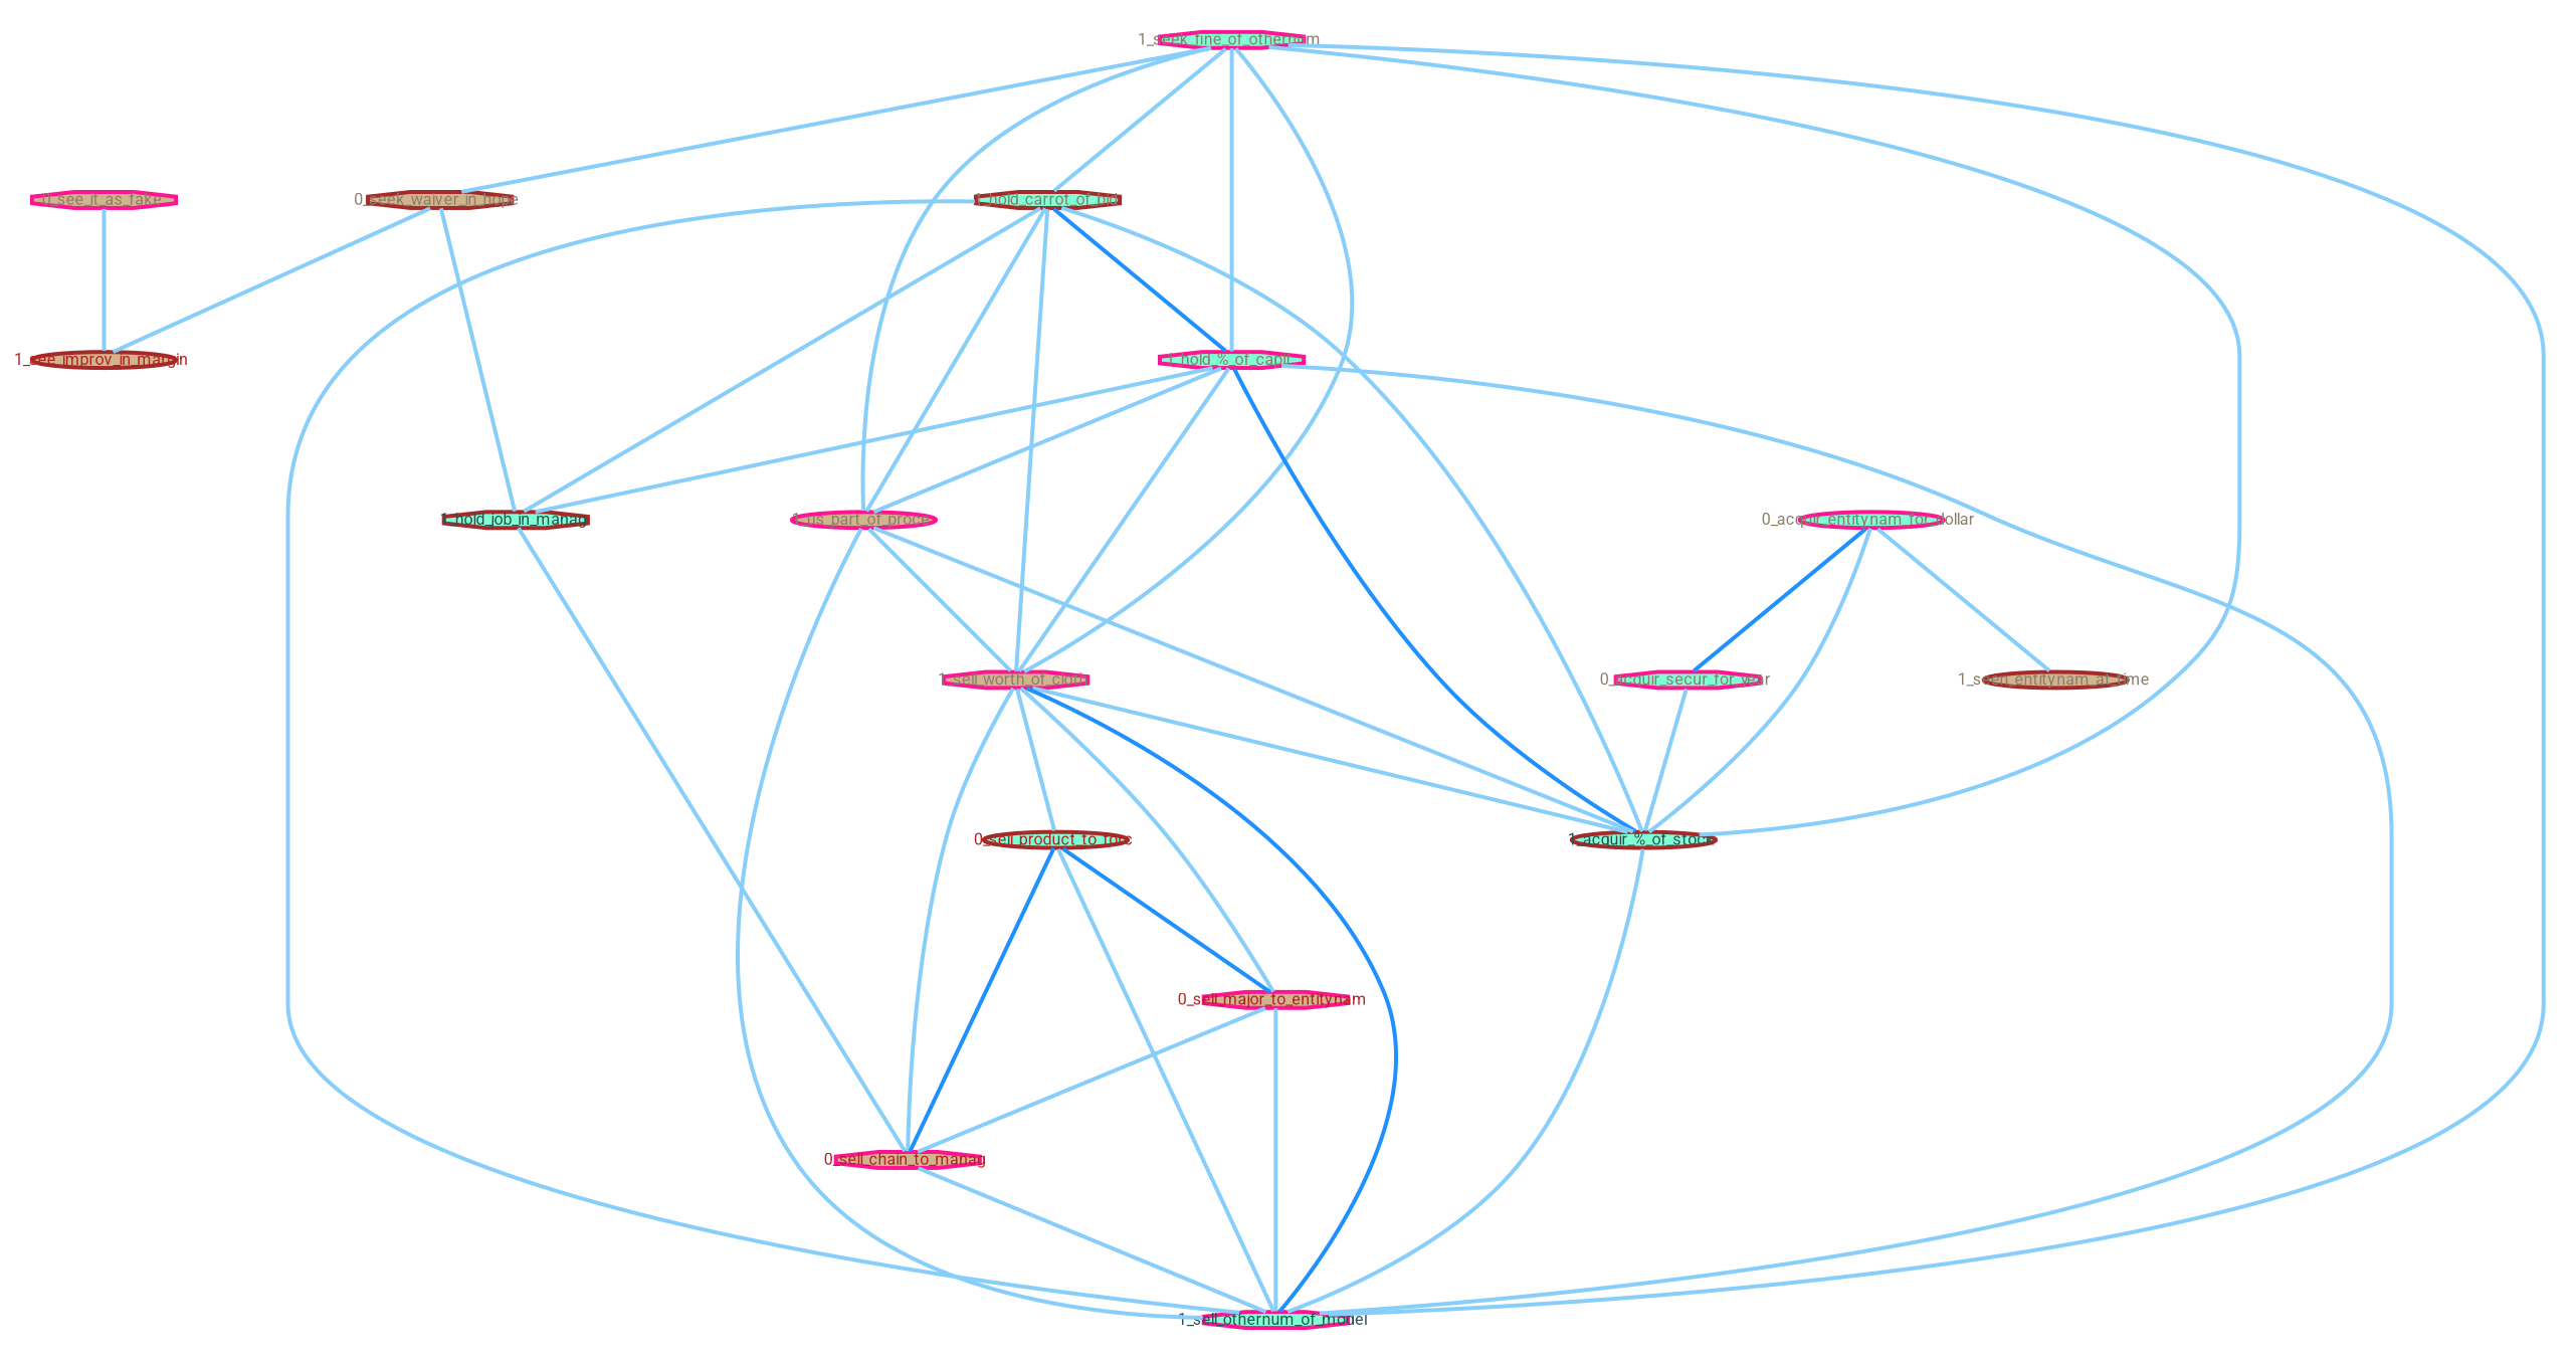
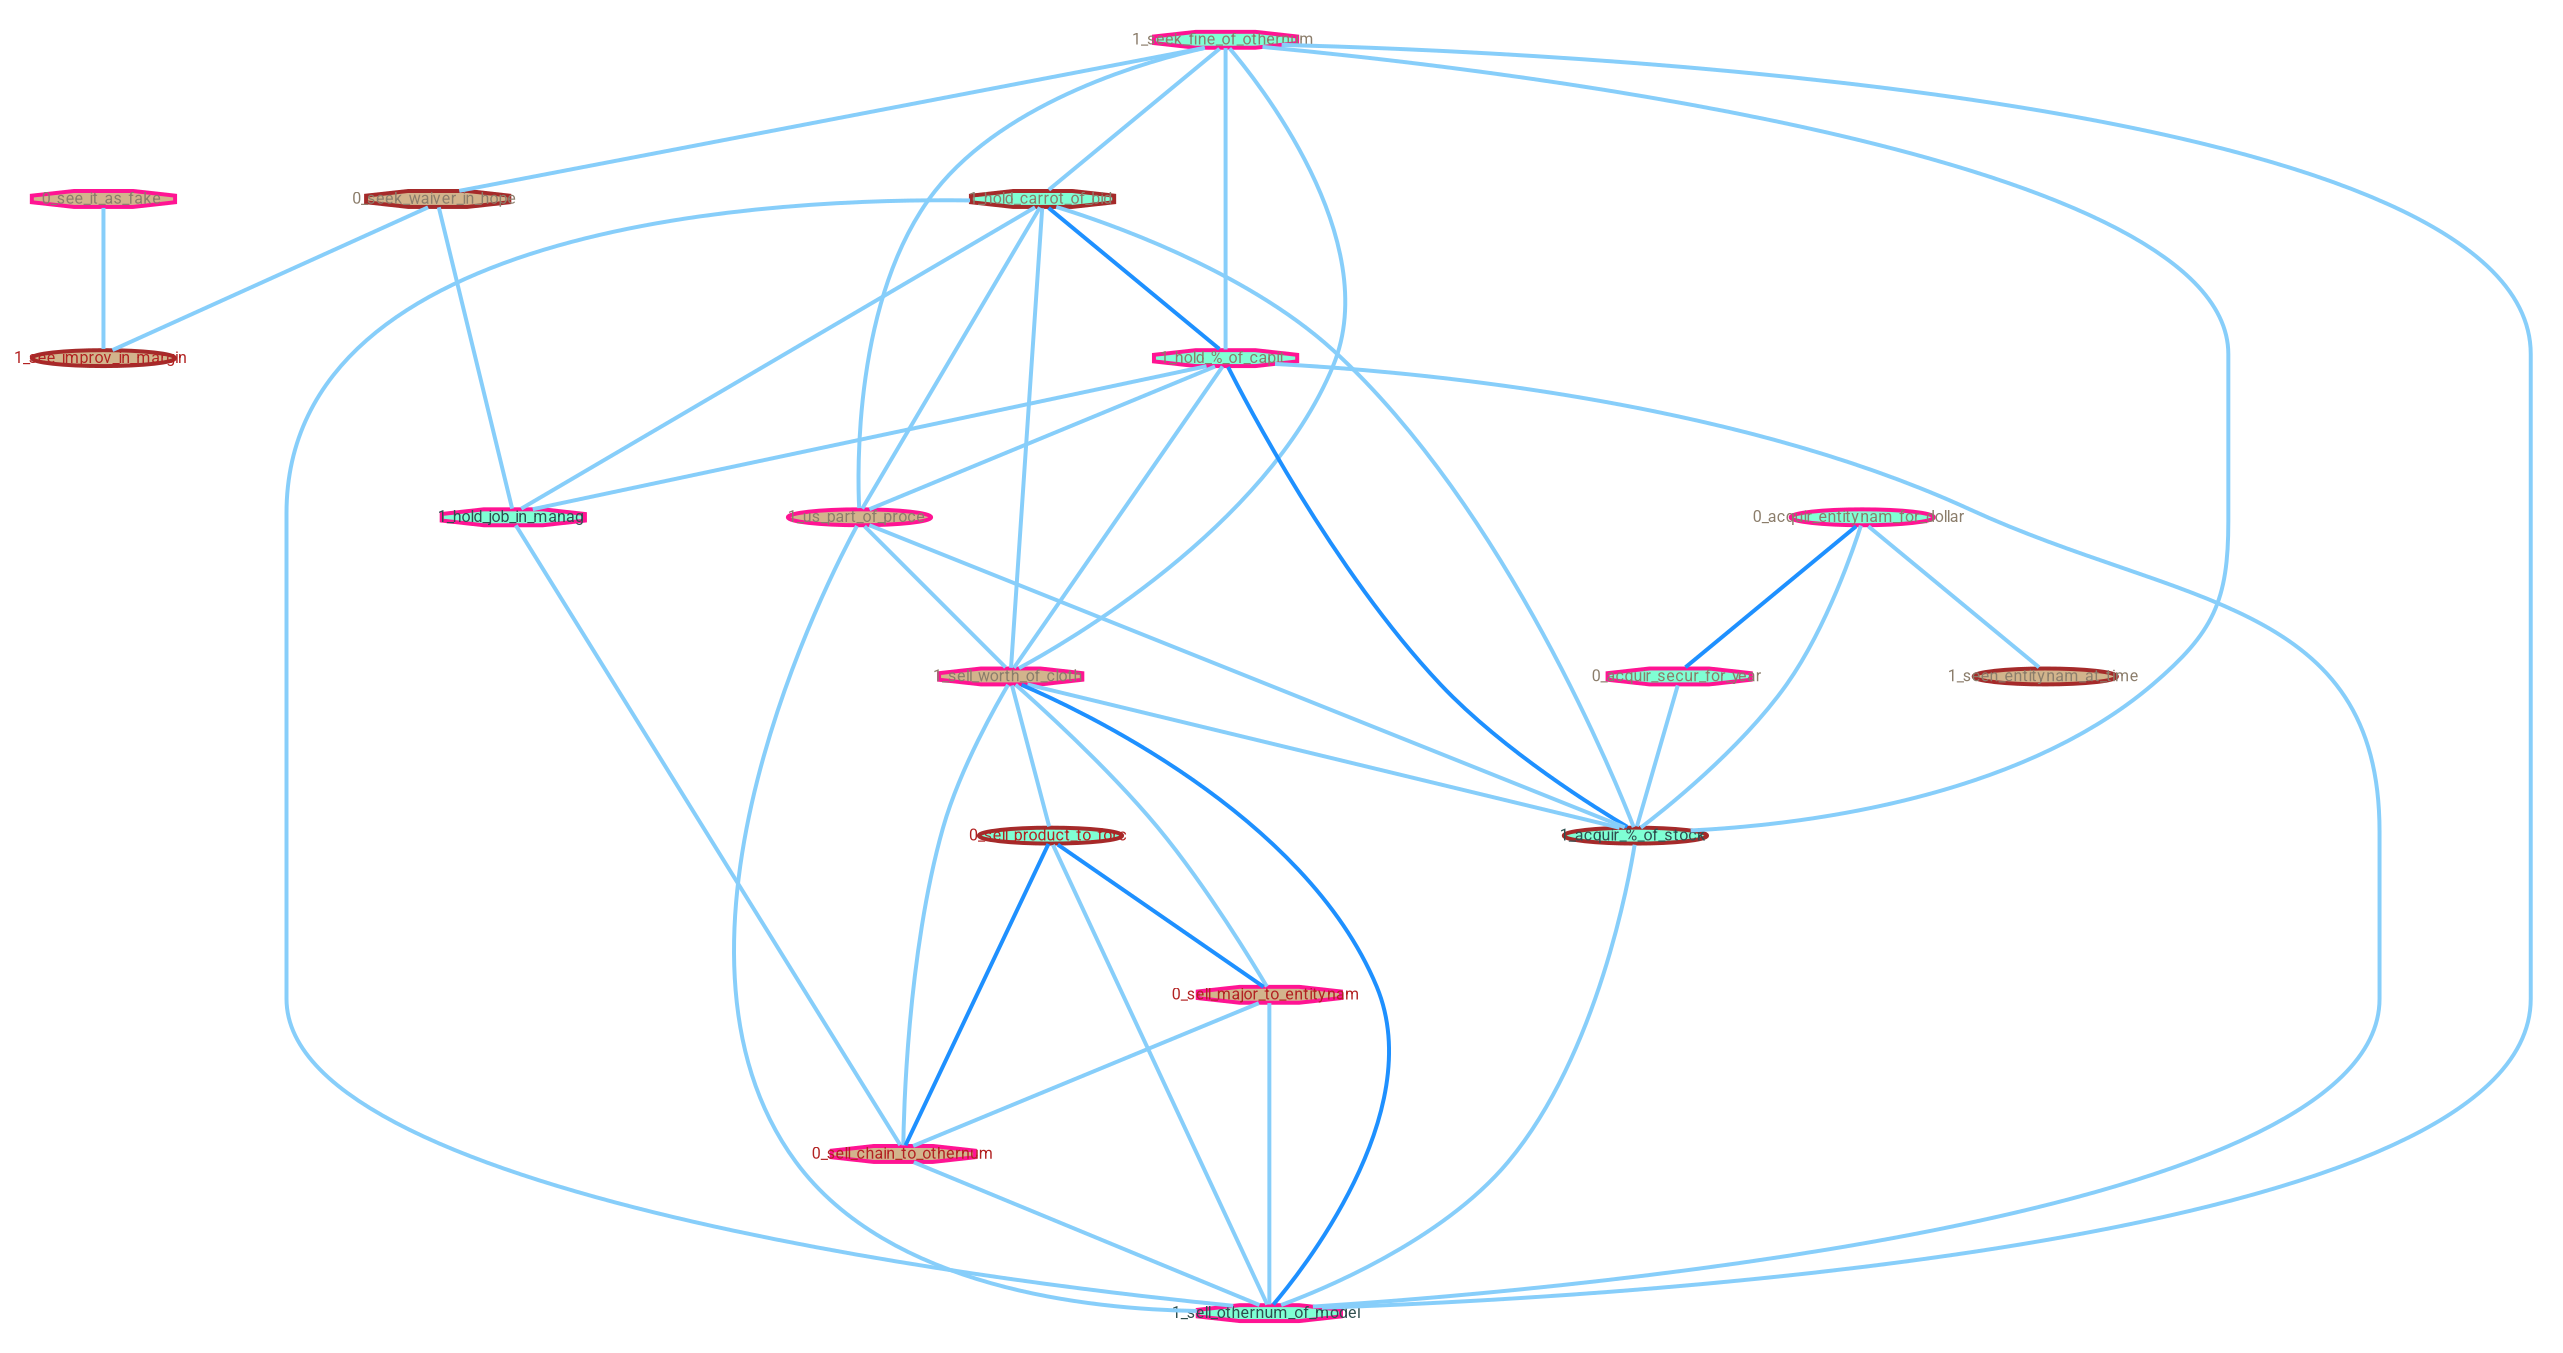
  graph {
    fontname=Roboto
    node [color=deeppink fillcolor=aquamarine fixedsize=true fontcolor="#8b7d6b" fontname=Roboto fontsize=4 shape=octagon style=filled]
    edge [color="#87cefa" fontname=Roboto w=1]
    "0_see_it_as_fake " [fillcolor=tan height=.06 width=.5]
    "1_seek_fine_of_othernum " [height=.06 width=.5]
    "1_hold_carrot_of_bid " [color=brown height=.06 width=.5]
    "1_hold_%_of_capit " [height=.06 width=.5]
    "1_us_part_of_proce " [fillcolor=tan height=.06 shape=ellipse width=.5]
    "0_acquir_entitynam_for_dollar " [height=.06 shape=ellipse width=.5]
    "0_acquir_secur_for_year " [height=.06 width=.5]
    "0_seek_waiver_in_hope " [color=brown fillcolor=tan height=.06 width=.5]
    "1_seen_entitynam_at_time " [color=brown fillcolor=tan height=.06 shape=ellipse width=.5]
    "1_sell_worth_of_cloth " [fillcolor=tan height=.06 width=.5]
    "1_see_improv_in_margin " [color=brown fillcolor=tan fontcolor="#b22222" height=.06 shape=ellipse width=.5]
    "0_sell_product_to_forc " [color=brown fontcolor="#b22222" height=.06 shape=ellipse width=.5]
    "0_sell_major_to_entitynam " [fillcolor=tan fontcolor="#b22222" height=.06 width=.5]
-   "0_sell_chain_to_manag " [fillcolor=tan fontcolor="#b22222" height=.06 width=.5]
+   "0_sell_chain_to_manag " [fillcolor=tan fontcolor="#b22222" height=.06 width=.5 label="0_sell_chain_to_othernum"]
    "1_acquir_%_of_stock " [color=brown fontcolor="#2f4f4f" height=.06 shape=ellipse width=.5]
    "1_sell_othernum_of_model " [fontcolor="#2f4f4f" height=.06 width=.5]
-   "1_hold_job_in_manag " [color=brown fontcolor="#2f4f4f" height=.06 width=.5]
+   "1_hold_job_in_manag " [fontcolor="#2f4f4f" height=.06 width=.5]
    subgraph sub_1 {
      "0_see_it_as_fake "
      "1_seek_fine_of_othernum "
      "1_hold_carrot_of_bid "
      "1_hold_%_of_capit "
      "1_us_part_of_proce "
      "0_acquir_entitynam_for_dollar "
      "0_acquir_secur_for_year "
      "0_seek_waiver_in_hope "
      "1_seen_entitynam_at_time "
      "1_sell_worth_of_cloth "
    }
    subgraph sub_2 {
      "1_see_improv_in_margin "
      "0_sell_product_to_forc "
      "0_sell_major_to_entitynam "
      "0_sell_chain_to_manag "
    }
    "0_see_it_as_fake " -- "1_see_improv_in_margin "
    "1_seek_fine_of_othernum " -- "1_hold_carrot_of_bid "
    "1_seek_fine_of_othernum " -- "1_hold_%_of_capit "
    "1_seek_fine_of_othernum " -- "1_us_part_of_proce "
    "1_seek_fine_of_othernum " -- "0_seek_waiver_in_hope "
    "1_seek_fine_of_othernum " -- "1_sell_worth_of_cloth "
    "1_seek_fine_of_othernum " -- "1_acquir_%_of_stock "
    "1_seek_fine_of_othernum " -- "1_sell_othernum_of_model "
    "1_hold_carrot_of_bid " -- "1_hold_%_of_capit " [color="#1e90ff" w=2]
    "1_hold_carrot_of_bid " -- "1_us_part_of_proce "
    "1_hold_carrot_of_bid " -- "1_sell_worth_of_cloth "
    "1_hold_carrot_of_bid " -- "1_acquir_%_of_stock "
    "1_hold_carrot_of_bid " -- "1_sell_othernum_of_model "
    "1_hold_carrot_of_bid " -- "1_hold_job_in_manag "
    "1_hold_%_of_capit " -- "1_us_part_of_proce "
    "1_hold_%_of_capit " -- "1_sell_worth_of_cloth "
    "1_hold_%_of_capit " -- "1_acquir_%_of_stock " [color="#1e90ff" w=2]
    "1_hold_%_of_capit " -- "1_sell_othernum_of_model "
    "1_hold_%_of_capit " -- "1_hold_job_in_manag "
    "1_us_part_of_proce " -- "1_sell_worth_of_cloth "
    "1_us_part_of_proce " -- "1_acquir_%_of_stock "
    "1_us_part_of_proce " -- "1_sell_othernum_of_model "
    "0_acquir_entitynam_for_dollar " -- "0_acquir_secur_for_year " [color="#1e90ff" w=2]
    "0_acquir_entitynam_for_dollar " -- "1_seen_entitynam_at_time "
    "0_acquir_entitynam_for_dollar " -- "1_acquir_%_of_stock "
    "0_acquir_secur_for_year " -- "1_acquir_%_of_stock "
    "0_seek_waiver_in_hope " -- "1_see_improv_in_margin "
    "0_seek_waiver_in_hope " -- "1_hold_job_in_manag "
    "1_sell_worth_of_cloth " -- "0_sell_product_to_forc "
    "1_sell_worth_of_cloth " -- "0_sell_major_to_entitynam "
    "1_sell_worth_of_cloth " -- "0_sell_chain_to_manag "
    "1_sell_worth_of_cloth " -- "1_acquir_%_of_stock "
    "1_sell_worth_of_cloth " -- "1_sell_othernum_of_model " [color="#1e90ff" w=2]
    "0_sell_product_to_forc " -- "0_sell_major_to_entitynam " [color="#1e90ff" w=2]
    "0_sell_product_to_forc " -- "0_sell_chain_to_manag " [color="#1e90ff" w=2]
    "0_sell_product_to_forc " -- "1_sell_othernum_of_model "
    "0_sell_major_to_entitynam " -- "0_sell_chain_to_manag " [w=2]
    "0_sell_major_to_entitynam " -- "1_sell_othernum_of_model "
    "0_sell_chain_to_manag " -- "1_sell_othernum_of_model "
    "1_acquir_%_of_stock " -- "1_sell_othernum_of_model "
    "1_hold_job_in_manag " -- "0_sell_chain_to_manag "
  }
